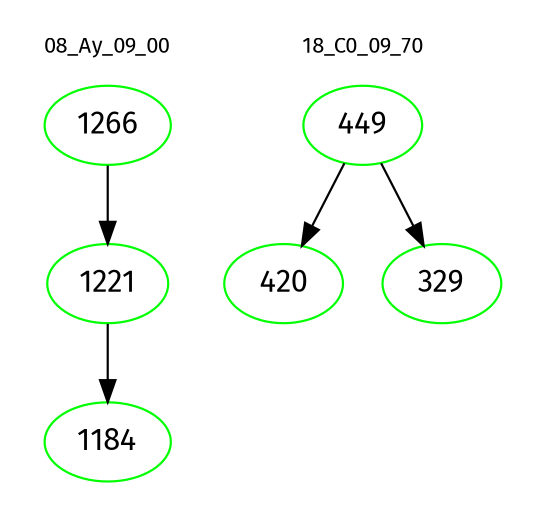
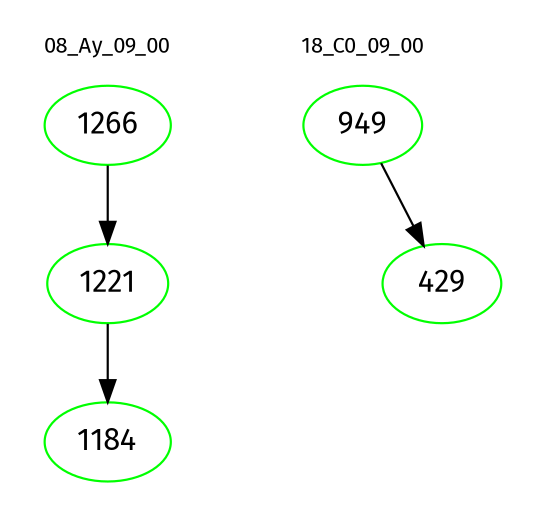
  digraph {
    fontname="Fira Sans"
    node [color=green fontname="Fira Sans"]
    edge [color=black fontname="Fira Sans"]
    n1 [label=1221]
    n2 [label=1184]
    n3 [label=1266]
-   n4 [label=449]
-   n5 [label=420]
-   n6 [label=329]
+   n4 [label=949]
+   n6 [label=429]
    subgraph cluster_1 {
      color=white
      fontsize=10
      label="08_Ay_09_00"
      n1
      n2
      n3
    }
    subgraph cluster_2 {
      color=white
      fontsize=10
-     label="18_C0_09_70"
+     label="18_C0_09_00"
      n4
-     n5
      n6
    }
    n1 -> n2
    n3 -> n1
-   n4 -> n5
    n4 -> n6
  }
